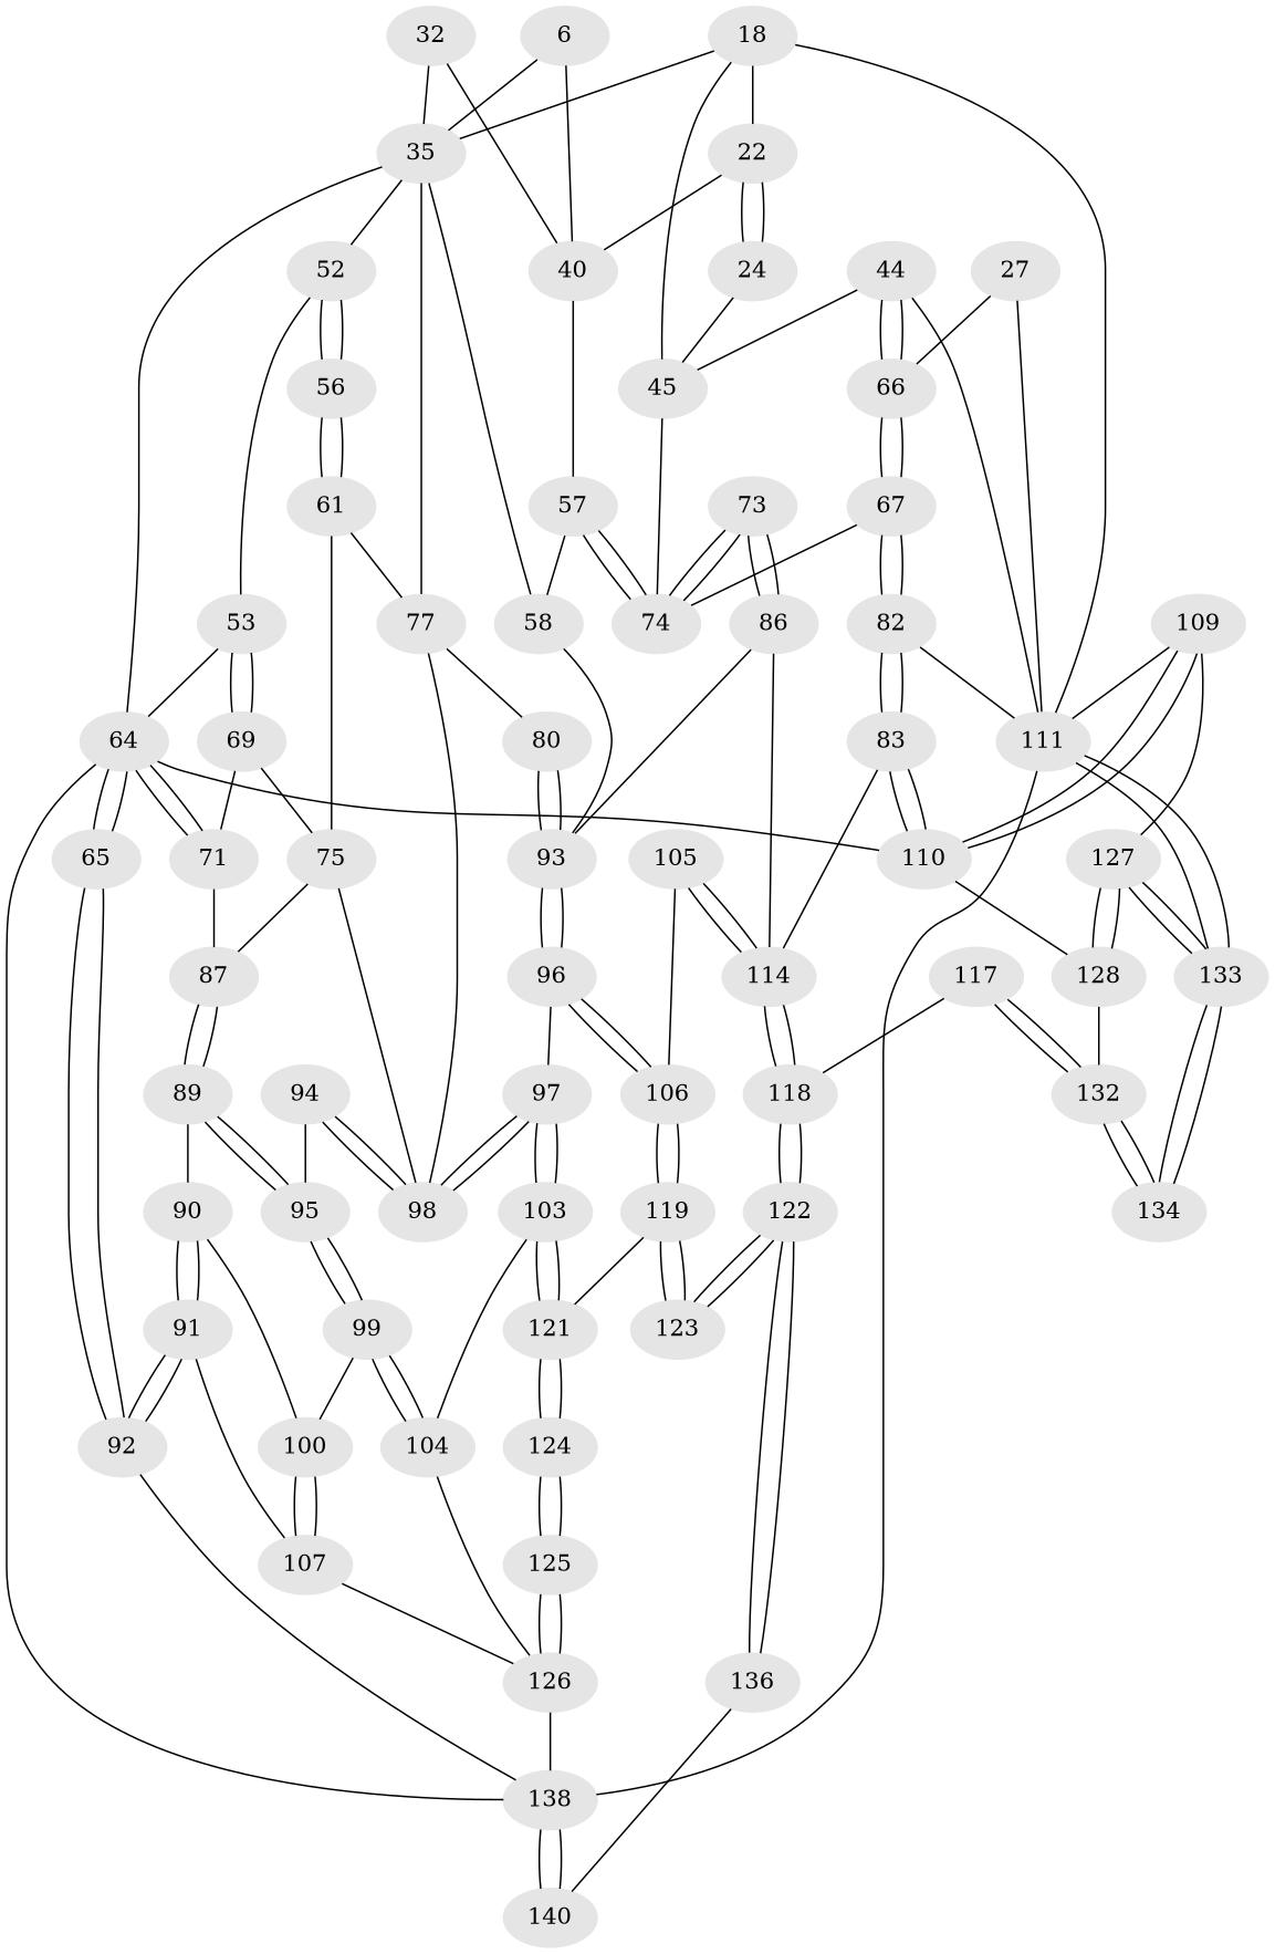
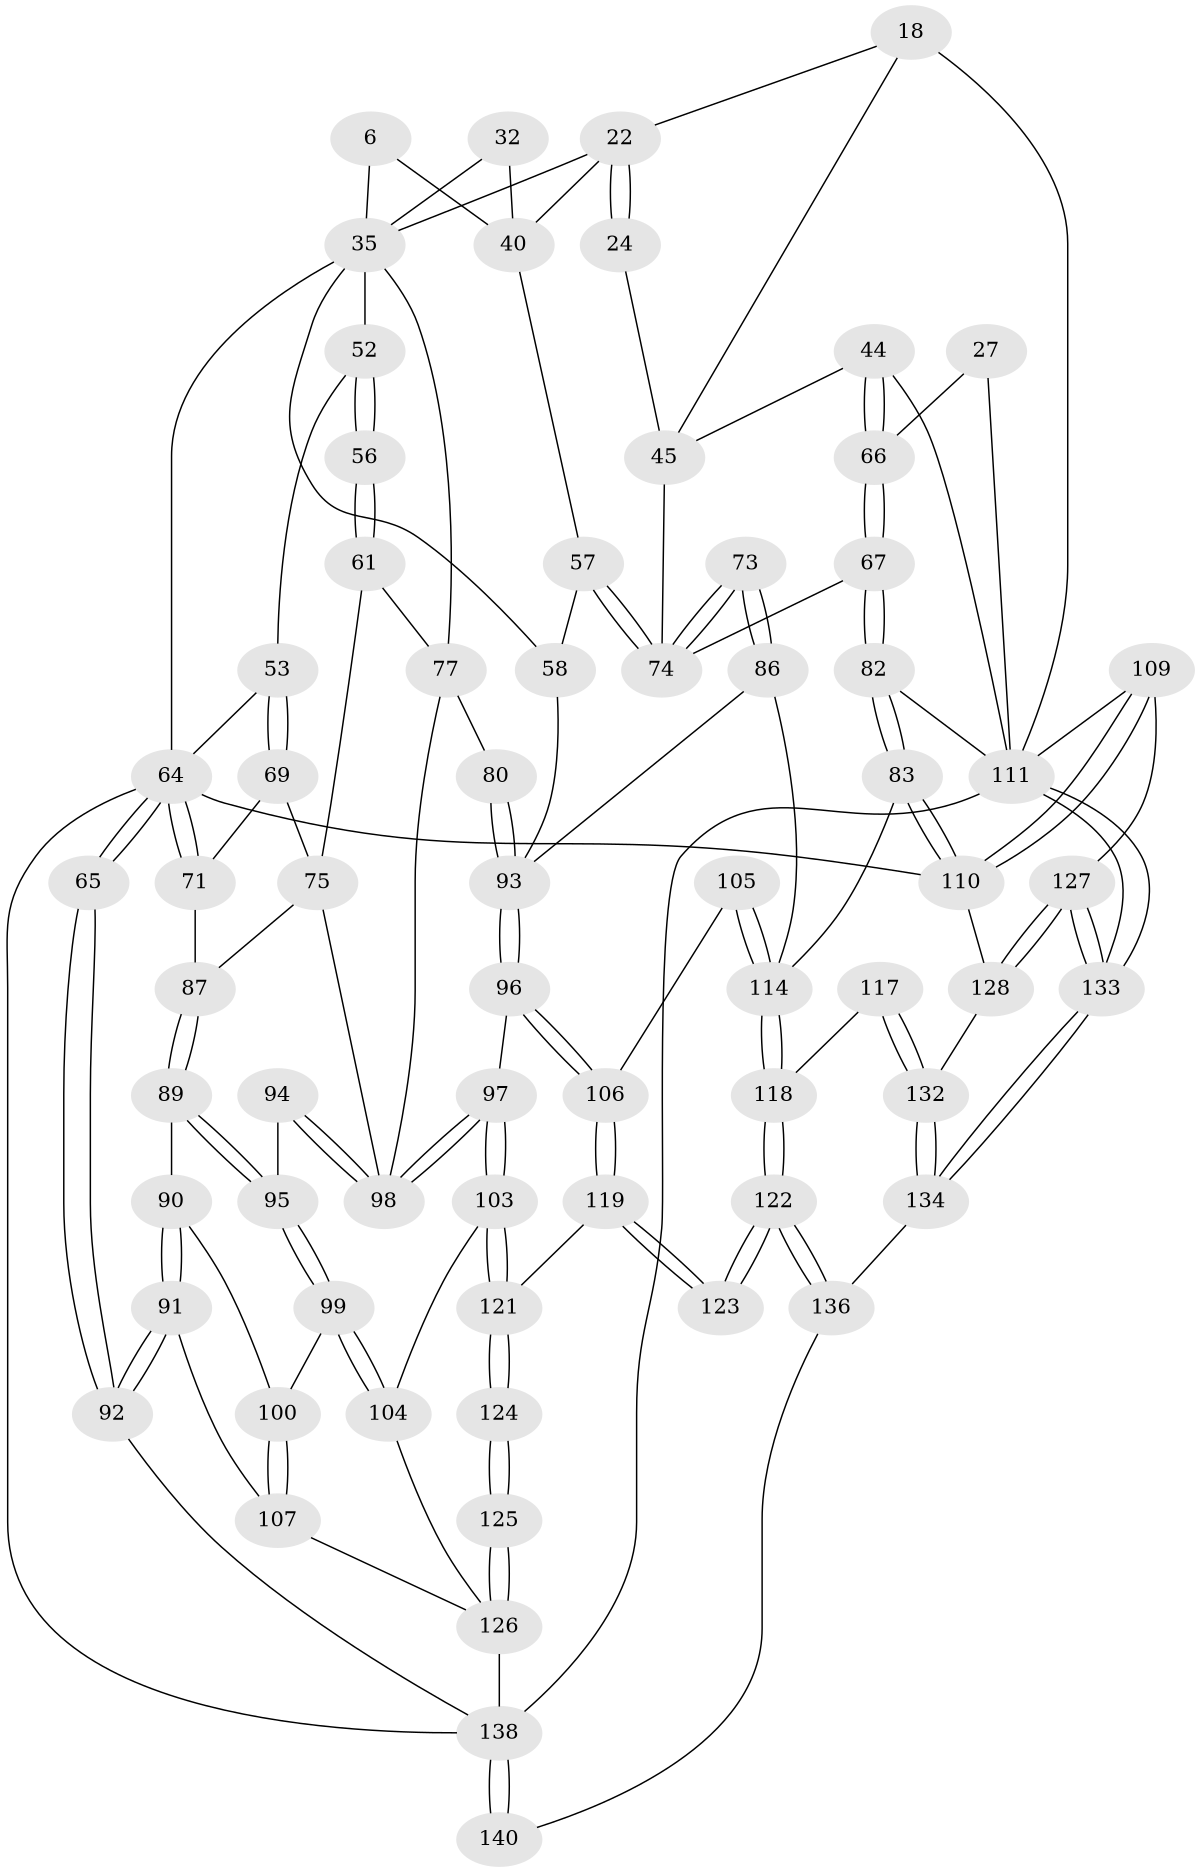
  graph {
    node [color=gray90 style=filled]
    35 [super="+34+33+31+28"]
    6
    40 [super="+39+38"]
    52 [super="+41"]
    58 [super="+47"]
    64 [super="+54+29+15+14"]
    77 [super="+60+59"]
    57 [super="+55"]
    18 [super="+8"]
    22 [super="+10+9"]
    45 [super="+43"]
    111 [super="+108+17"]
    24
    74 [super="+50+49+68"]
    138 [super="+129+101+137"]
    133
    27 [super="+26"]
    66
    67
    32 [super="+20"]
    53
    56
    93 [super="+88+62"]
    65
    71 [super="+70"]
    110
    98 [super="+78+79"]
    80 [super="+63"]
    44
    69
    61
    75 [super="+72"]
    96
    87 [super="+76"]
    92
    140 [super="+139"]
    82
    83
    89
    73
    86
    114 [super="+84+85"]
    128 [super="+115"]
    118
    90
    95
    91
    100
    99
    107
    126 [super="+112+113"]
    97
    106
    94
    104
    103
    119
    121 [super="+120"]
    124
    105
    123
    109
    127
    132 [super="+131+116"]
    134
    122
    117
    136 [super="+135"]
    125
    35 -- 52 [weight=3]
    35 -- 58
    35 -- 64 [weight=2]
    35 -- 77
    6 -- 35
    6 -- 40
    40 -- 57 [weight=2]
    52 -- 53
    52 -- 56 [weight=2]
    52 -- 56
    58 -- 93
    64 -- 138
    64 -- 65 [weight=2]
    64 -- 65
    64 -- 71
    64 -- 71
    64 -- 110
    77 -- 98
    77 -- 80 [weight=2]
    57 -- 58 [weight=2]
    57 -- 74 [weight=2]
    57 -- 74
-   18 -- 35
+   22 -- 35
    18 -- 22
    18 -- 45
    18 -- 111 [weight=2]
    22 -- 40 [weight=2]
    22 -- 24 [weight=2]
    22 -- 24
    45 -- 74 [weight=2]
    111 -- 138
    111 -- 133
    111 -- 133
    24 -- 45
    138 -- 140 [weight=2]
    138 -- 140
    133 -- 134
    133 -- 134
    27 -- 111 [weight=3]
    27 -- 66
    66 -- 67
    66 -- 67
    67 -- 74
    67 -- 82
    67 -- 82
    32 -- 35 [weight=2]
    32 -- 40 [weight=2]
    53 -- 64
    53 -- 69
    53 -- 69
    56 -- 61
    56 -- 61
    93 -- 96
    93 -- 96
    65 -- 92
    65 -- 92
    71 -- 87 [weight=2]
    110 -- 128
    80 -- 93 [weight=2]
    80 -- 93
    44 -- 45
    44 -- 111
    44 -- 66
    44 -- 66
    69 -- 71
    69 -- 75
    61 -- 77
    61 -- 75
    75 -- 98
    75 -- 87
    96 -- 97
    96 -- 106
    96 -- 106
    87 -- 89
    87 -- 89
    92 -- 138
    82 -- 111
    82 -- 83
    82 -- 83
    83 -- 110
    83 -- 110
    83 -- 114
    89 -- 90
    89 -- 95
    89 -- 95
    73 -- 74 [weight=2]
    73 -- 74
    73 -- 86
    73 -- 86
    86 -- 93
    86 -- 114
    114 -- 118
    114 -- 118
    128 -- 132 [weight=2]
    118 -- 122
    118 -- 122
    90 -- 91
    90 -- 91
    90 -- 100
    95 -- 99
    95 -- 99
    91 -- 92
    91 -- 92
    91 -- 107
    100 -- 107
    100 -- 107
    99 -- 100
    99 -- 104
    99 -- 104
    107 -- 126
    126 -- 138 [weight=2]
    97 -- 98
    97 -- 98
    97 -- 103
    97 -- 103
    106 -- 119
    106 -- 119
    94 -- 98 [weight=2]
    94 -- 98
    94 -- 95
    104 -- 126
    103 -- 104
    103 -- 121
    103 -- 121
    119 -- 121
    119 -- 123
    119 -- 123
    121 -- 124 [weight=2]
    121 -- 124
    124 -- 125
    124 -- 125
    105 -- 114 [weight=2]
    105 -- 114
    105 -- 106
    109 -- 111
    109 -- 110
    109 -- 110
    109 -- 127
    127 -- 133
    127 -- 133
    127 -- 128
    127 -- 128
    132 -- 134
    132 -- 134
+   134 -- 136
    122 -- 123
    122 -- 123
    122 -- 136
    122 -- 136
    117 -- 118
    117 -- 132 [weight=2]
    117 -- 132
    136 -- 140 [weight=2]
    125 -- 126
    125 -- 126
  }
